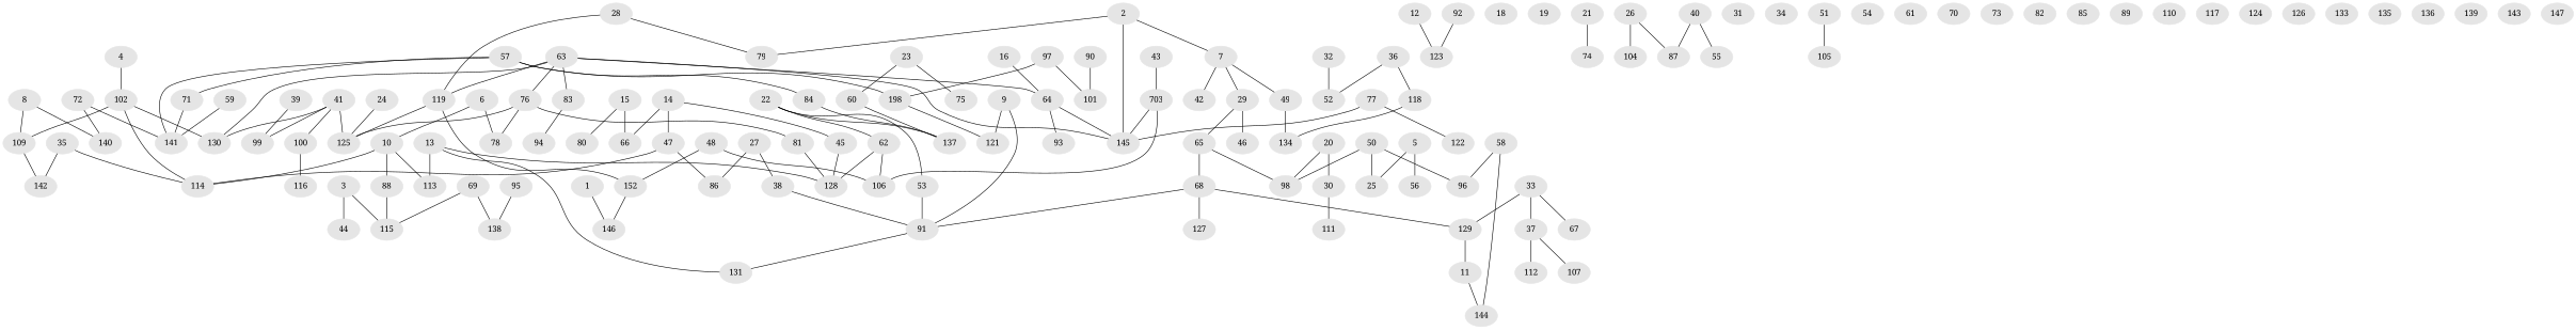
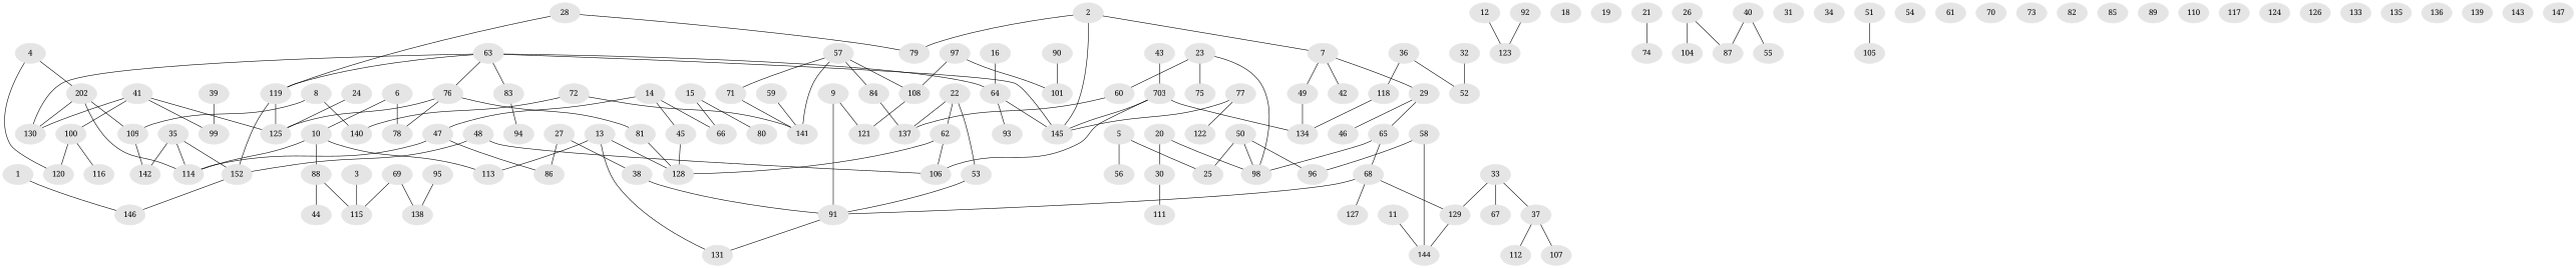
  graph {
    fontname="Noto Serif"
    node [color=gray90 fontname="Noto Serif" style=filled]
    edge [fontname="Noto Serif"]
    1
    146
    2
    7
    79
    145
    29
    42
    49
    3
    44
    115
    4
-   102
+   102 [label=202]
+   120
    109
    114
    130
    5
    25
    56
    6
    10
    78
    88
    113
    46
    65
    134
    8
    140
    142
    9
    91
    121
    131
    11
    144
    12
    123
    13
    128
    14
    45
    47
    66
    86
    15
    80
    16
    64
    93
    18
    19
    20
    30
    98
    111
    21
    74
    22
    53
    62
    137
    106
    23
    60
    75
    24
    125
    26
    87
    104
    27
    38
    28
    119
    n78 [label=152]
    68
    31
    32
    52
    33
    37
    67
    129
    107
    112
    34
    35
    36
    118
    39
    99
    40
    55
    41
    100
    116
    n100 [label=703]
    43
    48
    50
    96
    51
    105
    54
    57
    71
    84
-   108 [label=198]
+   108
    141
    58
    59
    61
    63
    76
    83
    81
    94
    127
    69
    138
    70
    72
    73
    77
    122
    82
    85
    89
    90
    101
    92
    95
    97
    110
    117
    124
    126
    133
    135
    136
    139
    143
    147
    1 -- 146
    2 -- 7
    2 -- 79
    2 -- 145
    7 -- 29
    7 -- 42
    7 -- 49
    29 -- 46
    29 -- 65
    49 -- 134
-   3 -- 44
+   88 -- 44
    3 -- 115
    4 -- 102
+   4 -- 120
    102 -- 109
    102 -- 114
    102 -- 130
    109 -- 142
    5 -- 25
    5 -- 56
    6 -- 10
    6 -- 78
    10 -- 114
    10 -- 88
    10 -- 113
    88 -- 115
    65 -- 98
    65 -- 68
    8 -- 109
    8 -- 140
    9 -- 91
    9 -- 121
    91 -- 131
    11 -- 144
    12 -- 123
    13 -- 113
    13 -- 131
    13 -- 128
    14 -- 45
    14 -- 47
    14 -- 66
    45 -- 128
    47 -- 114
    47 -- 86
    15 -- 66
    15 -- 80
    16 -- 64
    64 -- 145
    64 -- 93
    20 -- 30
    20 -- 98
    30 -- 111
    21 -- 74
    22 -- 53
    22 -- 62
    22 -- 137
    53 -- 91
    62 -- 128
    62 -- 106
+   23 -- 98
    23 -- 60
    23 -- 75
    60 -- 137
    24 -- 125
    26 -- 87
    26 -- 104
    27 -- 86
    27 -- 38
    38 -- 91
    28 -- 79
    28 -- 119
    119 -- 125
    119 -- n78
    n78 -- 146
    68 -- 91
    68 -- 129
    68 -- 127
    32 -- 52
    33 -- 37
    33 -- 67
    33 -- 129
    37 -- 107
    37 -- 112
-   129 -- 11
+   129 -- 144
    35 -- 114
    35 -- 142
+   35 -- n78
    36 -- 52
    36 -- 118
    118 -- 134
    39 -- 99
    40 -- 87
    40 -- 55
    41 -- 130
    41 -- 125
    41 -- 99
    41 -- 100
+   100 -- 120
    100 -- 116
    n100 -- 145
+   n100 -- 134
    n100 -- 106
    43 -- n100
    48 -- 106
    48 -- n78
    50 -- 25
    50 -- 98
    50 -- 96
    51 -- 105
    57 -- 71
    57 -- 84
    57 -- 108
    57 -- 141
    71 -- 141
    84 -- 137
    108 -- 121
    58 -- 144
    58 -- 96
    59 -- 141
    63 -- 145
    63 -- 130
    63 -- 64
    63 -- 119
    63 -- 76
    63 -- 83
    76 -- 78
    76 -- 125
    76 -- 81
    83 -- 94
    81 -- 128
    69 -- 115
    69 -- 138
    72 -- 140
    72 -- 141
    77 -- 145
    77 -- 122
    90 -- 101
    92 -- 123
    95 -- 138
    97 -- 108
    97 -- 101
  }
